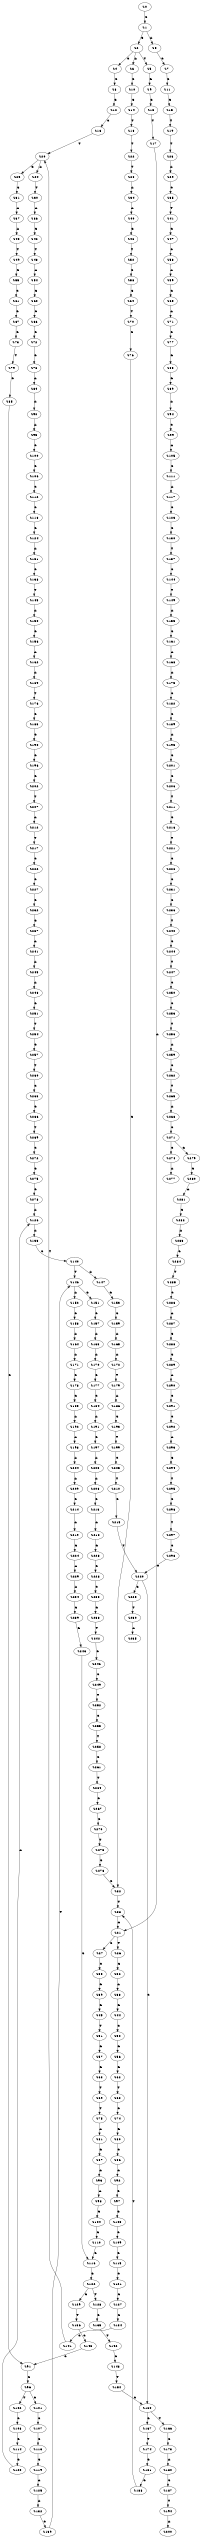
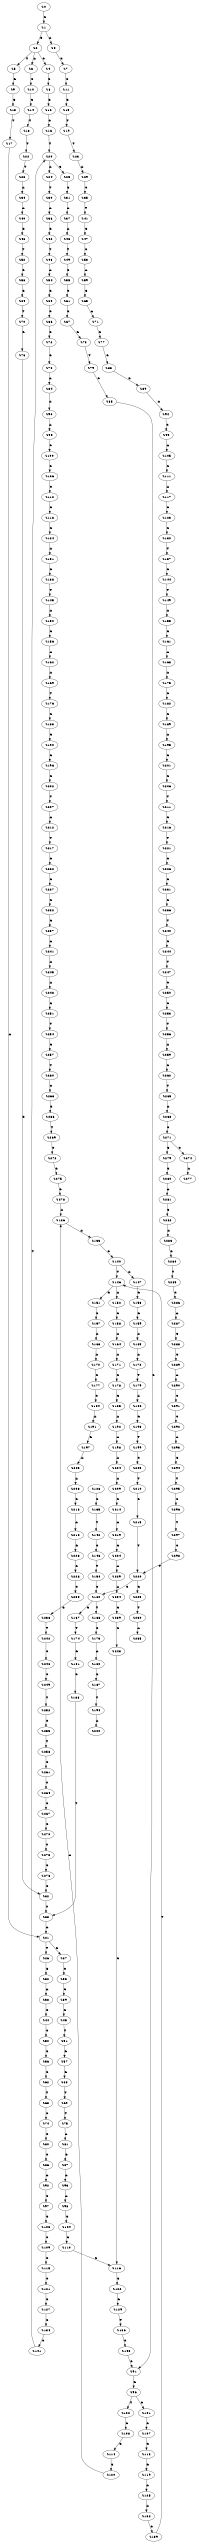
  strict digraph {
    S0
    S1
    S2
    S3
    S4
    S5
    S6
    S7
    S8
    S9
    S10
    S11
    S12
    S13
    S14
    S15
    S16
    S17
    S18
    S19
    S20
    S21
    S22
    S23
    S24
    S25
    S26
    S27
    S28
    S29
    S30
    S31
    S32
    S33
    S34
    S35
    S36
    S37
    S38
    S39
    S40
    S41
    S42
    S43
    S44
    S45
    S46
    S47
    S48
    S49
    S50
    S51
    S52
    S53
    S54
    S55
    S56
    S57
    S58
    S59
    S60
    S61
    S62
    S63
    S64
    S65
    S66
    S67
    S68
    S69
    S70
    S71
    S72
    S73
    S74
    S75
    S76
    S77
    S78
    S79
    S80
    S81
    S82
    S83
    S84
    S85
    S86
    S87
    S88
    S89
    S90
    S91
    S92
    S93
    S94
    S95
    S96
    S97
    S98
    S99
    S100
    S101
    S102
    S103
    S104
    S105
    S106
    S107
    S108
    S109
    S110
    S111
    S112
    S113
    S114
    S115
    S116
    S117
    S118
    S119
    S120
    S121
    S122
    S123
    S124
    S125
    S126
    S127
    S128
    S129
    S130
    S131
    S132
    S133
    S134
    S135
    S136
    S137
    S138
    S139
    S140
    S141
    S142
    S143
    S144
    S145
    S146
    S147
    S148
    S149
    S150
    S151
    S152
    S153
    S154
    S155
    S156
    S157
    S158
    S159
    S160
    S161
    S162
    S163
    S164
    S165
    S166
    S167
    S168
    S169
    S170
    S171
    S172
    S173
    S174
    S175
    S176
    S177
    S178
    S179
    S180
    S181
    S182
    S183
    S184
    S185
    S186
    S187
    S188
    S189
    S190
    S191
    S192
    S193
    S194
    S195
    S196
    S197
    S198
    S199
    S200
    S201
    S202
    S203
    S204
    S205
    S206
    S207
    S208
    S209
    S210
    S211
    S212
    S213
    S214
    S215
    S216
    S217
    S218
    S219
    S220
    S221
    S222
    S223
    S224
    S225
    S226
    S227
    S228
    S229
    S230
    S231
    S232
    S233
    S234
    S235
    S236
    S237
    S238
    S239
    S240
    S241
    S242
    S243
    S244
    S245
    S246
    S247
    S248
    S249
    S250
    S251
    S252
    S253
    S254
    S255
    S256
    S257
    S258
    S259
    S260
    S261
    S262
    S263
    S264
    S265
    S266
    S267
    S268
    S269
    S270
    S271
    S272
    S273
    S274
    S279
    S275
    S276
    S277
    S278
    S280
    S281
    S282
    S283
    S284
    S285
    S286
    S287
    S288
    S289
    S290
    S291
    S292
    S293
    S294
    S295
    S296
    S297
    S298
    S0 -> S1 [label=C]
    S1 -> S2 [label=G]
    S1 -> S3 [label=A]
    S2 -> S4 [label=C]
    S2 -> S5 [label=T]
    S2 -> S6 [label=A]
    S3 -> S7 [label=C]
    S4 -> S8 [label=G]
    S5 -> S9 [label=G]
    S6 -> S10 [label=G]
    S7 -> S11 [label=G]
    S8 -> S12 [label=G]
    S9 -> S13 [label=G]
    S10 -> S14 [label=G]
    S11 -> S15 [label=G]
    S12 -> S16 [label=C]
    S13 -> S17 [label=T]
    S14 -> S18 [label=T]
    S15 -> S19 [label=T]
    S16 -> S20 [label=T]
    S17 -> S21 [label=A]
    S18 -> S22 [label=T]
    S19 -> S23 [label=T]
    S20 -> S24 [label=A]
    S20 -> S25 [label=G]
    S21 -> S26 [label=T]
    S21 -> S27 [label=C]
    S22 -> S28 [label=T]
    S23 -> S29 [label=A]
    S24 -> S30 [label=T]
    S25 -> S31 [label=G]
    S26 -> S32 [label=G]
    S27 -> S33 [label=C]
    S28 -> S34 [label=A]
    S29 -> S35 [label=C]
    S30 -> S36 [label=A]
    S31 -> S37 [label=A]
    S32 -> S38 [label=A]
    S33 -> S39 [label=G]
    S34 -> S40 [label=A]
    S35 -> S41 [label=T]
    S36 -> S42 [label=G]
    S37 -> S43 [label=A]
    S38 -> S44 [label=G]
    S39 -> S45 [label=G]
    S40 -> S46 [label=G]
    S41 -> S47 [label=G]
    S42 -> S48 [label=T]
    S43 -> S49 [label=T]
    S44 -> S50 [label=C]
    S45 -> S51 [label=T]
    S46 -> S52 [label=T]
    S47 -> S53 [label=C]
    S48 -> S54 [label=A]
    S49 -> S55 [label=G]
    S50 -> S56 [label=G]
    S51 -> S57 [label=G]
    S52 -> S58 [label=C]
    S53 -> S59 [label=A]
    S54 -> S60 [label=G]
    S55 -> S61 [label=C]
    S56 -> S62 [label=G]
    S57 -> S63 [label=G]
    S58 -> S64 [label=G]
    S59 -> S65 [label=G]
    S60 -> S66 [label=C]
    S61 -> S67 [label=G]
    S62 -> S68 [label=T]
    S63 -> S69 [label=T]
    S64 -> S70 [label=T]
    S65 -> S71 [label=A]
    S66 -> S72 [label=C]
    S67 -> S73 [label=G]
    S68 -> S74 [label=C]
    S69 -> S75 [label=T]
    S70 -> S76 [label=G]
    S71 -> S77 [label=C]
    S72 -> S78 [label=G]
    S73 -> S79 [label=T]
    S74 -> S80 [label=G]
    S75 -> S81 [label=A]
    S76 -> S82 [label=G]
    S77 -> S83 [label=G]
    S78 -> S84 [label=A]
    S79 -> S85 [label=C]
    S80 -> S86 [label=C]
    S81 -> S87 [label=G]
    S82 -> S88 [label=T]
    S83 -> S89 [label=G]
    S84 -> S90 [label=A]
    S85 -> S91 [label=C]
    S86 -> S92 [label=A]
    S87 -> S93 [label=A]
    S88 -> S21 [label=A]
    S89 -> S94 [label=A]
    S90 -> S95 [label=A]
    S91 -> S96 [label=G]
    S92 -> S97 [label=C]
    S93 -> S98 [label=A]
    S94 -> S99 [label=C]
    S95 -> S100 [label=C]
    S96 -> S101 [label=C]
    S96 -> S102 [label=T]
    S97 -> S103 [label=G]
    S98 -> S104 [label=G]
    S99 -> S105 [label=A]
    S100 -> S106 [label=C]
    S101 -> S107 [label=C]
    S102 -> S108 [label=C]
    S103 -> S109 [label=C]
    S104 -> S110 [label=G]
    S105 -> S111 [label=C]
    S106 -> S112 [label=C]
    S107 -> S113 [label=G]
    S108 -> S114 [label=G]
    S109 -> S115 [label=G]
    S110 -> S116 [label=G]
    S111 -> S117 [label=A]
    S112 -> S118 [label=C]
    S113 -> S119 [label=G]
    S114 -> S120 [label=G]
    S115 -> S121 [label=C]
    S116 -> S122 [label=G]
    S117 -> S123 [label=C]
    S118 -> S124 [label=G]
    S119 -> S125 [label=A]
    S120 -> S126 [label=A]
    S121 -> S127 [label=G]
-   S122 -> S128 [label=T]
    S122 -> S129 [label=G]
    S123 -> S130 [label=C]
    S124 -> S131 [label=A]
    S125 -> S132 [label=A]
    S126 -> S133 [label=A]
    S127 -> S134 [label=G]
    S128 -> S135 [label=C]
    S129 -> S136 [label=T]
    S130 -> S137 [label=T]
    S131 -> S138 [label=C]
    S132 -> S139 [label=C]
    S133 -> S140 [label=C]
    S134 -> S141 [label=C]
    S135 -> S142 [label=T]
    S136 -> S143 [label=C]
    S137 -> S144 [label=C]
    S138 -> S145 [label=T]
    S139 -> S146 [label=T]
    S140 -> S146 [label=T]
    S140 -> S147 [label=A]
    S141 -> S20 [label=T]
    S142 -> S148 [label=C]
    S143 -> S91 [label=C]
    S144 -> S149 [label=T]
    S145 -> S150 [label=A]
    S146 -> S151 [label=G]
    S146 -> S152 [label=A]
    S147 -> S153 [label=G]
    S148 -> S154 [label=T]
    S149 -> S155 [label=A]
    S150 -> S156 [label=G]
    S151 -> S157 [label=C]
    S152 -> S158 [label=C]
    S153 -> S159 [label=G]
    S154 -> S160 [label=C]
    S155 -> S161 [label=G]
    S156 -> S162 [label=A]
    S157 -> S163 [label=A]
    S158 -> S164 [label=A]
    S159 -> S165 [label=A]
    S160 -> S166 [label=T]
    S160 -> S167 [label=G]
    S161 -> S168 [label=A]
    S162 -> S169 [label=A]
    S163 -> S170 [label=A]
    S164 -> S171 [label=A]
    S165 -> S172 [label=A]
    S166 -> S173 [label=G]
    S167 -> S174 [label=T]
    S168 -> S175 [label=A]
    S169 -> S176 [label=T]
    S170 -> S177 [label=C]
    S171 -> S178 [label=C]
    S172 -> S179 [label=T]
    S173 -> S180 [label=A]
    S174 -> S181 [label=G]
    S175 -> S182 [label=C]
    S176 -> S183 [label=C]
    S177 -> S184 [label=C]
    S178 -> S185 [label=G]
    S179 -> S186 [label=A]
    S180 -> S187 [label=G]
    S181 -> S188 [label=G]
    S182 -> S189 [label=G]
    S183 -> S190 [label=G]
    S184 -> S191 [label=A]
    S185 -> S192 [label=A]
    S186 -> S193 [label=G]
    S187 -> S194 [label=T]
    S188 -> S88 [label=T]
    S189 -> S195 [label=A]
    S190 -> S196 [label=G]
    S191 -> S197 [label=G]
    S192 -> S198 [label=A]
    S193 -> S199 [label=T]
    S194 -> S200 [label=A]
    S195 -> S201 [label=G]
    S196 -> S202 [label=G]
    S197 -> S203 [label=A]
    S198 -> S204 [label=A]
    S199 -> S205 [label=C]
    S201 -> S206 [label=G]
    S202 -> S207 [label=T]
    S203 -> S208 [label=A]
    S204 -> S209 [label=A]
    S205 -> S210 [label=T]
    S206 -> S211 [label=T]
    S207 -> S212 [label=A]
    S208 -> S213 [label=C]
    S209 -> S214 [label=C]
    S210 -> S215 [label=C]
    S211 -> S216 [label=G]
    S212 -> S217 [label=T]
    S213 -> S218 [label=A]
    S214 -> S219 [label=A]
    S215 -> S220 [label=T]
    S216 -> S221 [label=T]
    S217 -> S222 [label=C]
    S218 -> S223 [label=G]
    S219 -> S224 [label=G]
    S220 -> S160 [label=C]
    S220 -> S225 [label=G]
    S221 -> S226 [label=C]
    S222 -> S227 [label=C]
    S223 -> S228 [label=C]
    S224 -> S229 [label=A]
    S225 -> S230 [label=T]
    S226 -> S231 [label=C]
    S227 -> S232 [label=C]
    S228 -> S233 [label=C]
    S229 -> S234 [label=A]
    S230 -> S235 [label=A]
    S231 -> S236 [label=C]
    S232 -> S237 [label=G]
    S233 -> S238 [label=G]
    S234 -> S239 [label=G]
    S236 -> S240 [label=T]
    S237 -> S241 [label=A]
    S238 -> S242 [label=T]
    S239 -> S243 [label=G]
    S240 -> S244 [label=G]
    S241 -> S245 [label=A]
    S242 -> S246 [label=C]
    S243 -> S116 [label=G]
    S244 -> S247 [label=T]
    S245 -> S248 [label=A]
    S246 -> S249 [label=C]
    S247 -> S250 [label=C]
    S248 -> S251 [label=G]
    S249 -> S252 [label=T]
    S250 -> S253 [label=C]
    S251 -> S254 [label=T]
    S252 -> S255 [label=C]
    S253 -> S256 [label=T]
    S254 -> S257 [label=G]
    S255 -> S258 [label=T]
    S256 -> S259 [label=A]
    S257 -> S260 [label=T]
    S258 -> S261 [label=G]
    S259 -> S262 [label=C]
    S260 -> S263 [label=C]
    S261 -> S264 [label=T]
    S262 -> S265 [label=T]
    S263 -> S266 [label=G]
    S264 -> S267 [label=C]
    S265 -> S268 [label=A]
    S266 -> S269 [label=T]
    S267 -> S270 [label=G]
    S268 -> S271 [label=C]
    S269 -> S272 [label=C]
    S270 -> S273 [label=T]
    S271 -> S274 [label=C]
    S271 -> S279 [label=G]
    S272 -> S275 [label=G]
    S273 -> S276 [label=G]
    S274 -> S277 [label=A]
    S279 -> S280 [label=G]
    S275 -> S278 [label=G]
    S276 -> S82 [label=G]
    S278 -> S126 [label=A]
    S280 -> S281 [label=A]
    S281 -> S282 [label=G]
    S282 -> S283 [label=A]
    S283 -> S284 [label=G]
    S284 -> S285 [label=T]
    S285 -> S286 [label=C]
    S286 -> S287 [label=A]
    S287 -> S288 [label=G]
    S288 -> S289 [label=G]
    S289 -> S290 [label=A]
    S290 -> S291 [label=C]
    S291 -> S292 [label=C]
    S292 -> S293 [label=A]
    S293 -> S294 [label=G]
    S294 -> S295 [label=T]
    S295 -> S296 [label=C]
    S296 -> S297 [label=T]
    S297 -> S298 [label=C]
    S298 -> S220 [label=T]
  }
